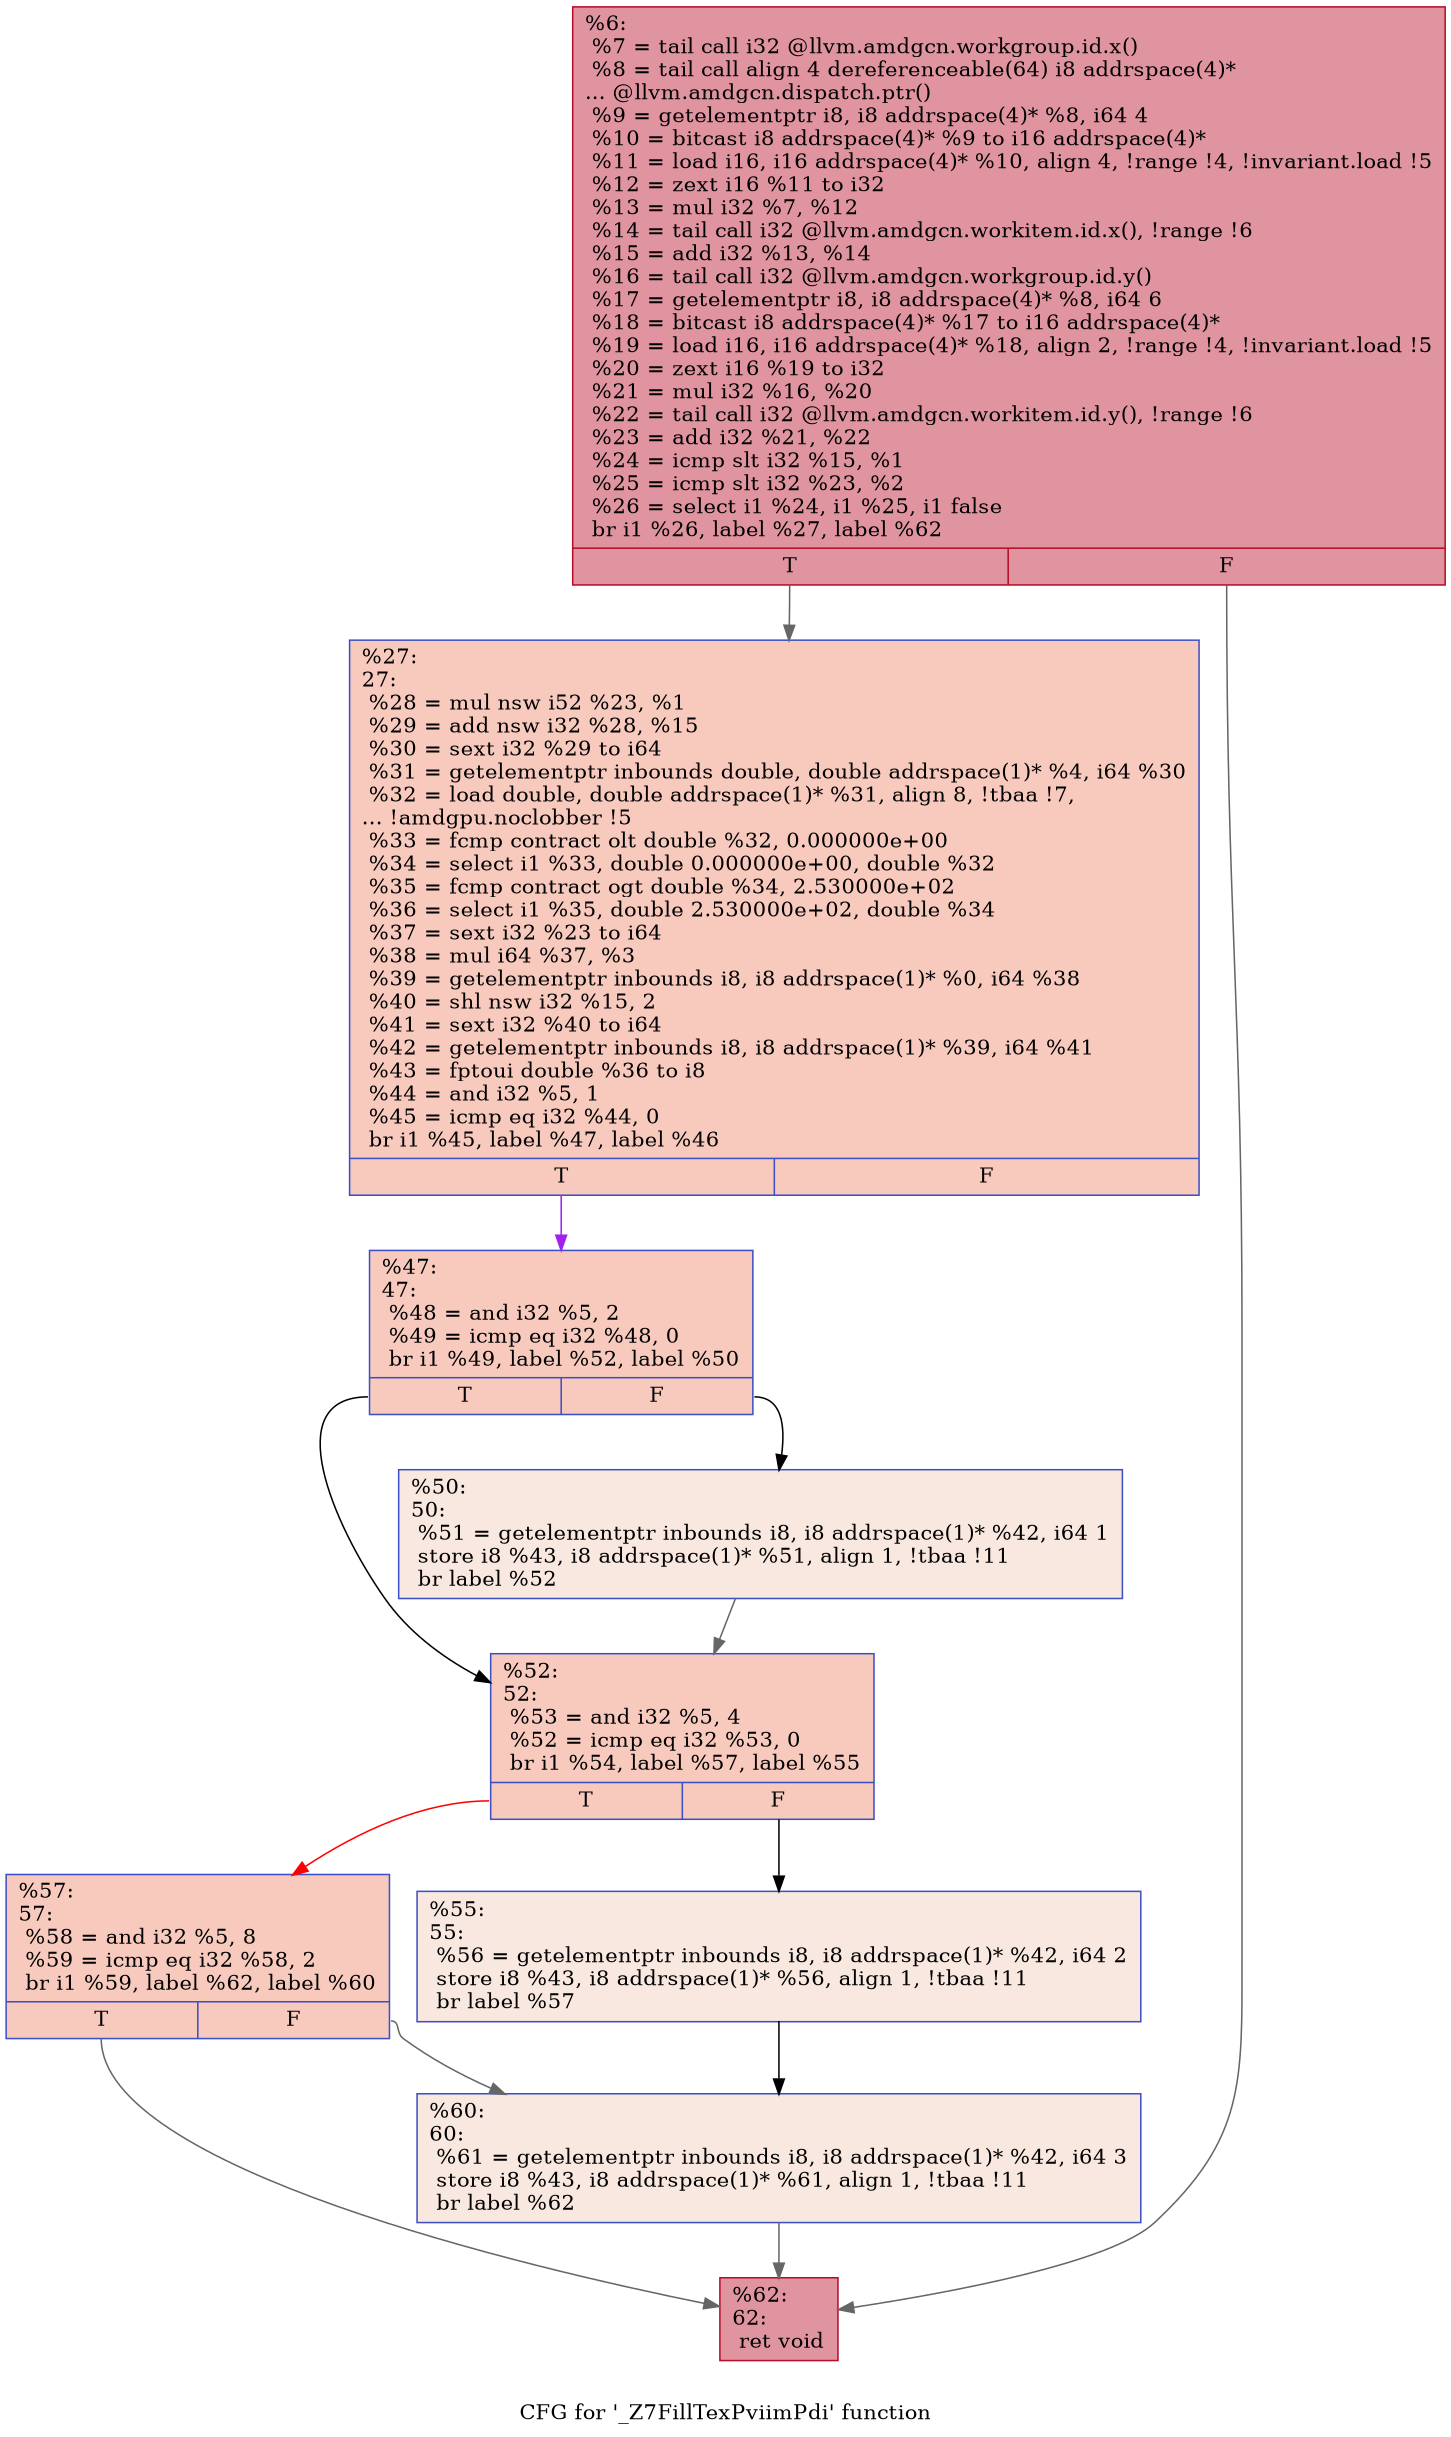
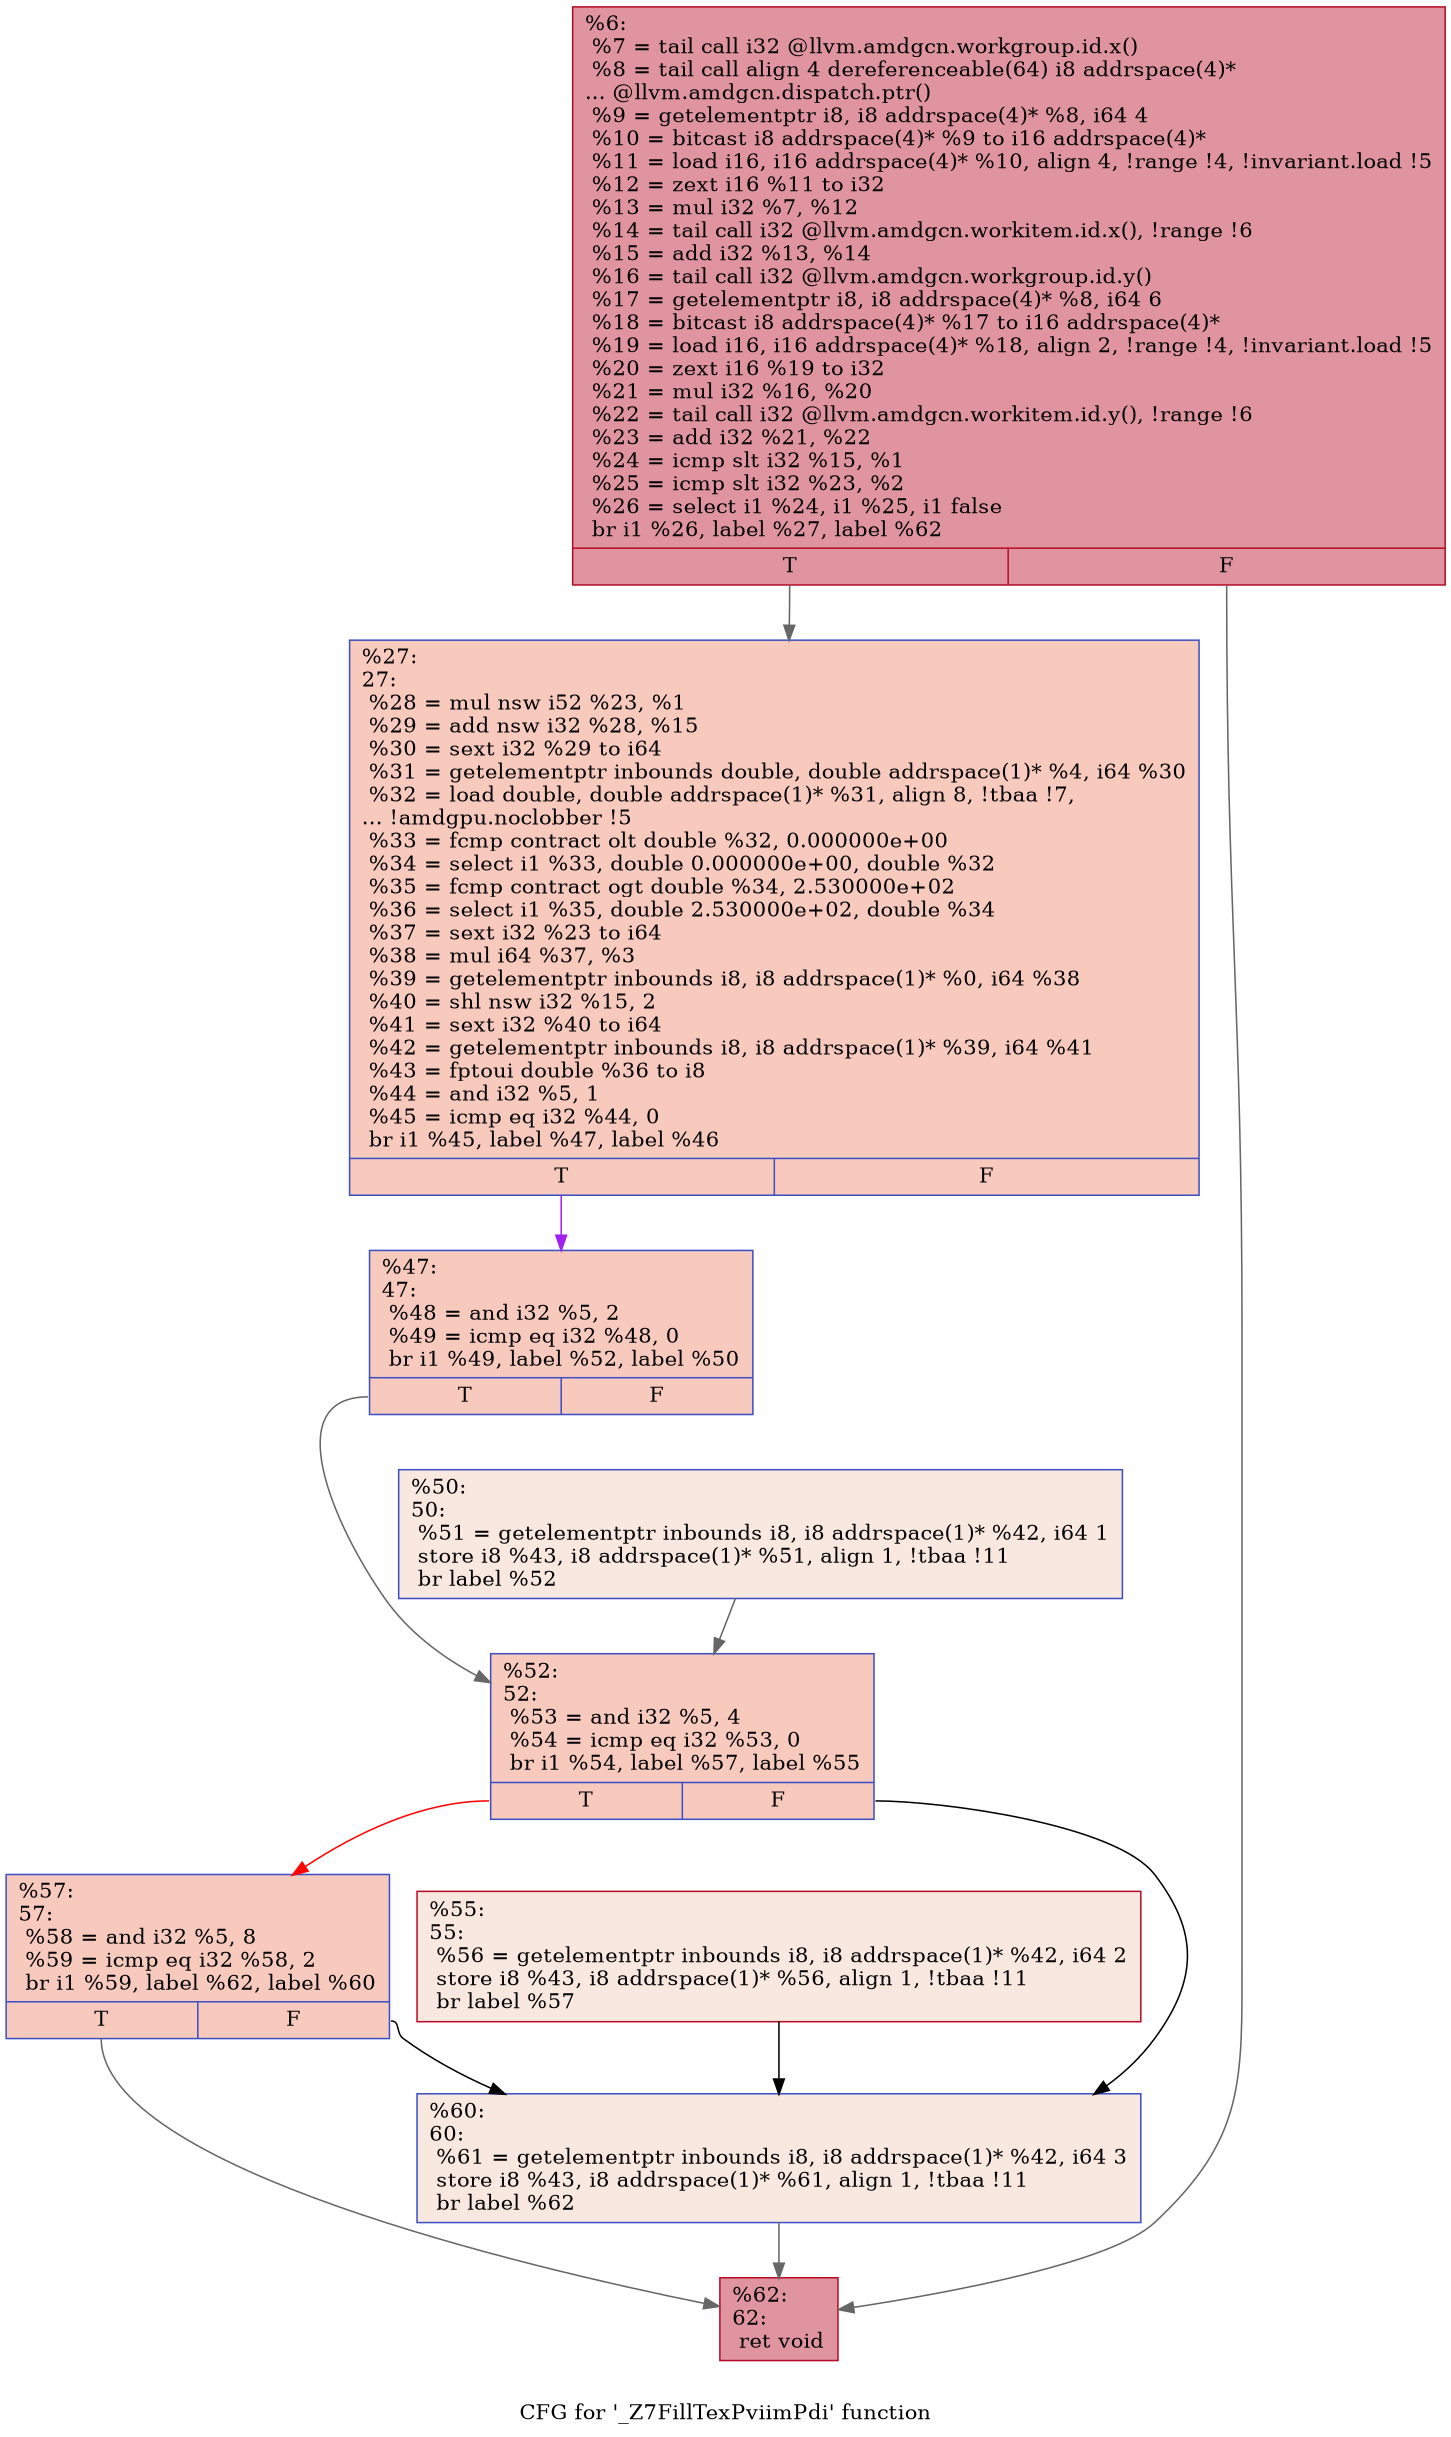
  digraph {
    label="CFG for '_Z7FillTexPviimPdi' function"
    node [color="#3d50c3ff" fillcolor="#ef886b70" shape=record style=filled]
    edge [color=gray40 tailport=s0]
    n1 [color="#b70d28ff" fillcolor="#b70d2870" label="{%6:\l  %7 = tail call i32 @llvm.amdgcn.workgroup.id.x()\l  %8 = tail call align 4 dereferenceable(64) i8 addrspace(4)*\l... @llvm.amdgcn.dispatch.ptr()\l  %9 = getelementptr i8, i8 addrspace(4)* %8, i64 4\l  %10 = bitcast i8 addrspace(4)* %9 to i16 addrspace(4)*\l  %11 = load i16, i16 addrspace(4)* %10, align 4, !range !4, !invariant.load !5\l  %12 = zext i16 %11 to i32\l  %13 = mul i32 %7, %12\l  %14 = tail call i32 @llvm.amdgcn.workitem.id.x(), !range !6\l  %15 = add i32 %13, %14\l  %16 = tail call i32 @llvm.amdgcn.workgroup.id.y()\l  %17 = getelementptr i8, i8 addrspace(4)* %8, i64 6\l  %18 = bitcast i8 addrspace(4)* %17 to i16 addrspace(4)*\l  %19 = load i16, i16 addrspace(4)* %18, align 2, !range !4, !invariant.load !5\l  %20 = zext i16 %19 to i32\l  %21 = mul i32 %16, %20\l  %22 = tail call i32 @llvm.amdgcn.workitem.id.y(), !range !6\l  %23 = add i32 %21, %22\l  %24 = icmp slt i32 %15, %1\l  %25 = icmp slt i32 %23, %2\l  %26 = select i1 %24, i1 %25, i1 false\l  br i1 %26, label %27, label %62\l|{<s0>T|<s1>F}}"]
    n2 [label="{%27:\l27:                                               \l  %28 = mul nsw i52 %23, %1\l  %29 = add nsw i32 %28, %15\l  %30 = sext i32 %29 to i64\l  %31 = getelementptr inbounds double, double addrspace(1)* %4, i64 %30\l  %32 = load double, double addrspace(1)* %31, align 8, !tbaa !7,\l... !amdgpu.noclobber !5\l  %33 = fcmp contract olt double %32, 0.000000e+00\l  %34 = select i1 %33, double 0.000000e+00, double %32\l  %35 = fcmp contract ogt double %34, 2.530000e+02\l  %36 = select i1 %35, double 2.530000e+02, double %34\l  %37 = sext i32 %23 to i64\l  %38 = mul i64 %37, %3\l  %39 = getelementptr inbounds i8, i8 addrspace(1)* %0, i64 %38\l  %40 = shl nsw i32 %15, 2\l  %41 = sext i32 %40 to i64\l  %42 = getelementptr inbounds i8, i8 addrspace(1)* %39, i64 %41\l  %43 = fptoui double %36 to i8\l  %44 = and i32 %5, 1\l  %45 = icmp eq i32 %44, 0\l  br i1 %45, label %47, label %46\l|{<s0>T|<s1>F}}"]
    n3 [color="#b70d28ff" fillcolor="#b70d2870" label="{%62:\l62:                                               \l  ret void\l}"]
    n4 [label="{%47:\l47:                                               \l  %48 = and i32 %5, 2\l  %49 = icmp eq i32 %48, 0\l  br i1 %49, label %52, label %50\l|{<s0>T|<s1>F}}"]
-   n5 [label="{%52:\l52:                                               \l  %53 = and i32 %5, 4\l  %52 = icmp eq i32 %53, 0\l  br i1 %54, label %57, label %55\l|{<s0>T|<s1>F}}"]
+   n5 [label="{%52:\l52:                                               \l  %53 = and i32 %5, 4\l  %54 = icmp eq i32 %53, 0\l  br i1 %54, label %57, label %55\l|{<s0>T|<s1>F}}"]
    n6 [fillcolor="#f1ccb870" label="{%50:\l50:                                               \l  %51 = getelementptr inbounds i8, i8 addrspace(1)* %42, i64 1\l  store i8 %43, i8 addrspace(1)* %51, align 1, !tbaa !11\l  br label %52\l}"]
    n7 [label="{%57:\l57:                                               \l  %58 = and i32 %5, 8\l  %59 = icmp eq i32 %58, 2\l  br i1 %59, label %62, label %60\l|{<s0>T|<s1>F}}"]
-   n8 [fillcolor="#f1ccb870" label="{%55:\l55:                                               \l  %56 = getelementptr inbounds i8, i8 addrspace(1)* %42, i64 2\l  store i8 %43, i8 addrspace(1)* %56, align 1, !tbaa !11\l  br label %57\l}"]
+   n8 [color="#b70d28ff" fillcolor="#f1ccb870" label="{%55:\l55:                                               \l  %56 = getelementptr inbounds i8, i8 addrspace(1)* %42, i64 2\l  store i8 %43, i8 addrspace(1)* %56, align 1, !tbaa !11\l  br label %57\l}"]
    n9 [fillcolor="#f1ccb870" label="{%60:\l60:                                               \l  %61 = getelementptr inbounds i8, i8 addrspace(1)* %42, i64 3\l  store i8 %43, i8 addrspace(1)* %61, align 1, !tbaa !11\l  br label %62\l}"]
    n1 -> n2
    n1 -> n3 [tailport=s1]
    n2 -> n4 [color=purple]
-   n4 -> n5 [color=black]
-   n4 -> n6 [color=black tailport=s1]
+   n4 -> n5
    n5 -> n7 [color=red]
-   n5 -> n8 [color=black tailport=s1]
+   n5 -> n9 [color=black tailport=s1]
    n6 -> n5
    n7 -> n3
-   n7 -> n9 [tailport=s1]
+   n7 -> n9 [color=black tailport=s1]
    n8 -> n9 [color=black]
    n9 -> n3
  }
